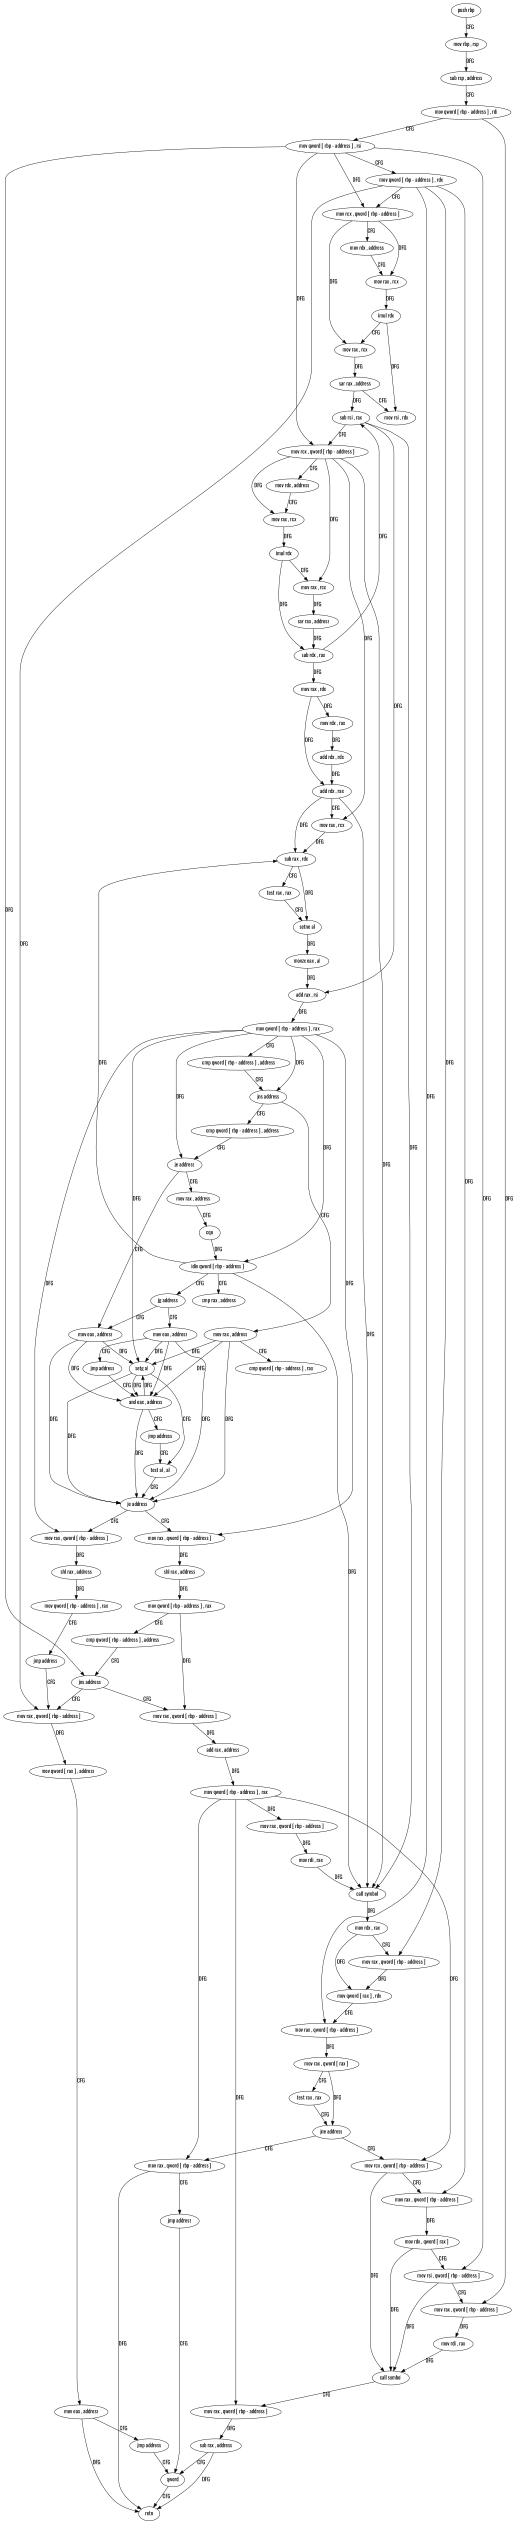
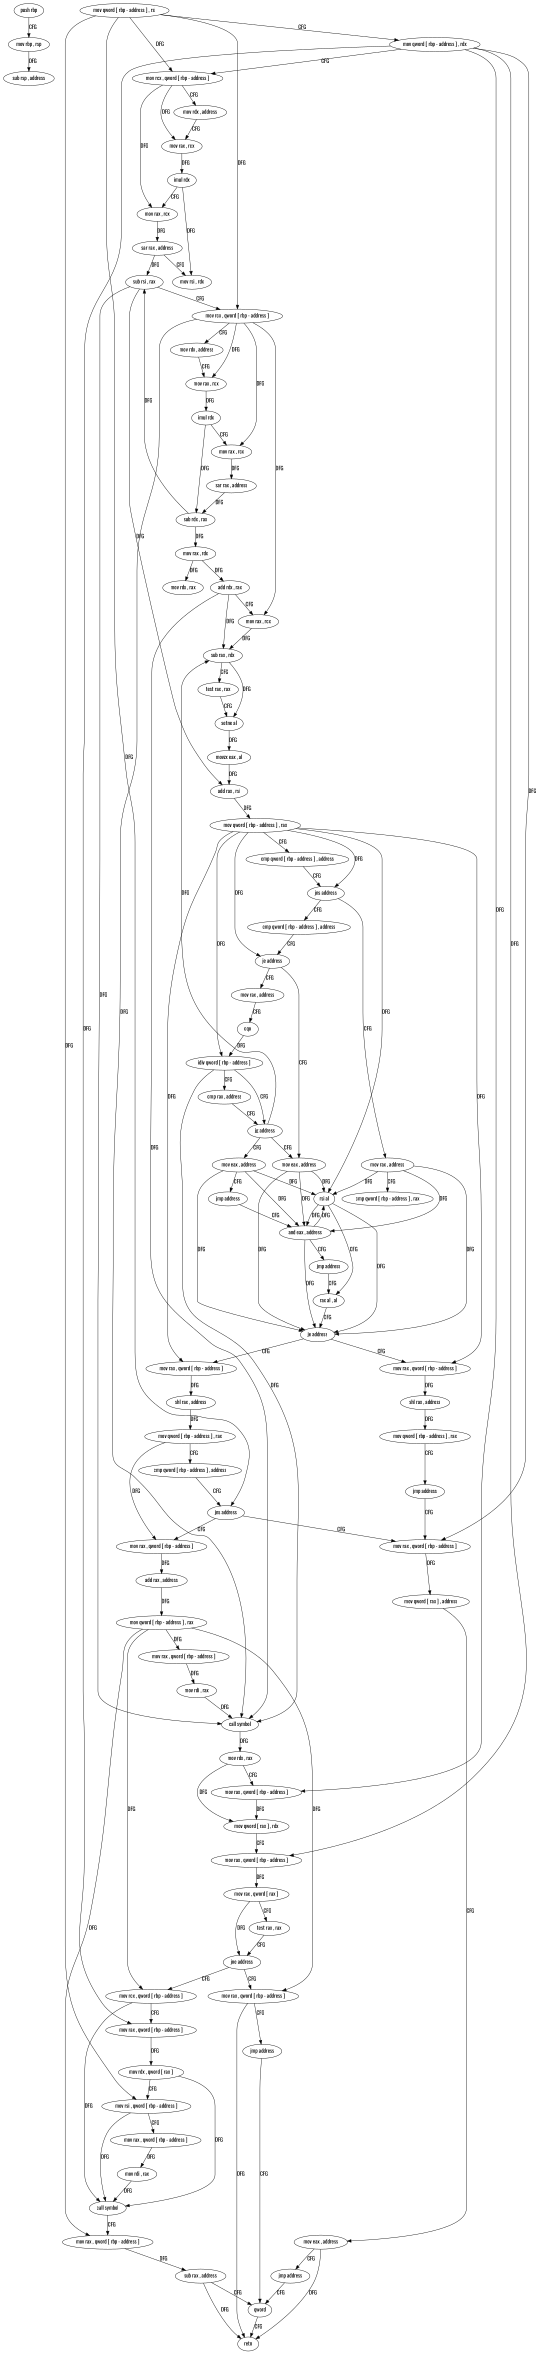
  digraph {
    fontname=Oswald
    node [fontname=Oswald]
    edge [fontname=Oswald]
    n1 [label="push rbp"]
    n2 [label="mov rbp , rsp"]
    n3 [label="sub rsp , address"]
-   n4 [label="mov qword [ rbp - address ] , rdi"]
    n5 [label="mov qword [ rbp - address ] , rsi"]
    n6 [label="mov rax , qword [ rbp - address ]"]
    n7 [label="mov qword [ rbp - address ] , rdx"]
    n8 [label="mov rcx , qword [ rbp - address ]"]
    n9 [label="mov rcx , qword [ rbp - address ]"]
    n10 [label="jns address"]
    n11 [label="mov rsi , qword [ rbp - address ]"]
    n12 [label="mov rdi , rax"]
    n13 [label="mov rax , qword [ rbp - address ]"]
    n14 [label="mov rax , qword [ rbp - address ]"]
    n15 [label="mov rax , qword [ rbp - address ]"]
    n16 [label="mov rax , qword [ rbp - address ]"]
    n17 [label="mov rdx , address"]
    n18 [label="mov rax , rcx"]
    n19 [label="mov rax , rcx"]
    n20 [label="call symbol"]
    n21 [label="mov rdx , address"]
    n22 [label="mov rax , rcx"]
    n23 [label="mov rax , rcx"]
    n24 [label="mov rax , rcx"]
    n25 [label="mov rax , qword [ rbp - address ]"]
    n26 [label="call symbol"]
    n27 [label="mov qword [ rax ] , address"]
    n28 [label="mov qword [ rax ] , rdx"]
    n29 [label="mov rax , qword [ rax ]"]
    n30 [label="mov rdx , qword [ rax ]"]
    n31 [label="imul rdx"]
    n32 [label="sar rax , address"]
    n33 [label="mov rsi , rdx"]
    n34 [label="sub rsi , rax"]
    n35 [label="add rax , rsi"]
    n36 [label="mov qword [ rbp - address ] , rax"]
    n37 [label="mov rdx , rax"]
    n38 [label="imul rdx"]
    n39 [label="sar rax , address"]
    n40 [label="sub rax , rdx"]
    n41 [label="sub rdx , rax"]
    n42 [label="mov rax , rdx"]
    n43 [label="mov rdx , rax"]
    n44 [label="add rdx , rax"]
-   n45 [label="add rdx , rdx"]
    n46 [label="test rax , rax"]
    n47 [label="setne al"]
    n48 [label="movzx eax , al"]
    n49 [label="cmp qword [ rbp - address ] , address"]
    n50 [label="jns address"]
-   n51 [label="setg al"]
+   n51 [label="rsi al"]
    n52 [label="je address"]
    n53 [label="mov rax , qword [ rbp - address ]"]
    n54 [label="mov rax , qword [ rbp - address ]"]
    n55 [label="idiv qword [ rbp - address ]"]
    n56 [label="mov rax , address"]
    n57 [label="cmp qword [ rbp - address ] , address"]
    n58 [label="and eax , address"]
    n59 [label="je address"]
-   n60 [label="test al , al"]
+   n60 [label="rax al , al"]
    n61 [label="mov eax , address"]
    n62 [label="mov rax , address"]
    n63 [label="shl rax , address"]
    n64 [label="shl rax , address"]
    n65 [label="cmp rax , address"]
    n66 [label="jg address"]
    n67 [label="cmp qword [ rbp - address ] , rax"]
    n68 [label="jmp address"]
    n69 [label=cqo]
    n70 [label="mov qword [ rbp - address ] , rax"]
    n71 [label="cmp qword [ rbp - address ] , address"]
    n72 [label="add rax , address"]
    n73 [label="mov qword [ rbp - address ] , rax"]
    n74 [label="mov eax , address"]
    n75 [label="mov qword [ rbp - address ] , rax"]
    n76 [label="jmp address"]
    n77 [label="mov eax , address"]
    n78 [label="jmp address"]
    n79 [label="mov rax , qword [ rbp - address ]"]
    n80 [label="mov rcx , qword [ rbp - address ]"]
    n81 [label="mov rax , qword [ rbp - address ]"]
    n82 [label="mov rax , qword [ rbp - address ]"]
    n83 [label="mov rdi , rax"]
    n84 [label="jmp address"]
    n85 [label=retn]
    n86 [label="sub rax , address"]
    n87 [label="test rax , rax"]
    n88 [label="jne address"]
    n89 [label=qword]
    n90 [label="jmp address"]
    n1 -> n2 [label=CFG]
    n2 -> n3 [label=DFG]
-   n3 -> n4 [label=CFG]
-   n4 -> n5 [label=CFG]
-   n4 -> n6 [label=DFG]
    n5 -> n7 [label=CFG]
    n5 -> n8 [label=DFG]
    n5 -> n9 [label=DFG]
    n5 -> n10 [label=DFG]
    n5 -> n11 [label=DFG]
    n6 -> n12 [label=DFG]
    n7 -> n8 [label=CFG]
    n7 -> n13 [label=DFG]
    n7 -> n14 [label=DFG]
    n7 -> n15 [label=DFG]
    n7 -> n16 [label=DFG]
    n8 -> n17 [label=CFG]
    n8 -> n18 [label=DFG]
    n8 -> n19 [label=DFG]
    n9 -> n20 [label=DFG]
    n9 -> n21 [label=CFG]
    n9 -> n22 [label=DFG]
    n9 -> n23 [label=DFG]
    n9 -> n24 [label=DFG]
    n10 -> n13 [label=CFG]
    n10 -> n25 [label=CFG]
    n11 -> n6 [label=CFG]
    n11 -> n26 [label=DFG]
    n12 -> n26 [label=DFG]
    n13 -> n27 [label=DFG]
    n14 -> n28 [label=DFG]
    n15 -> n29 [label=DFG]
    n16 -> n30 [label=DFG]
    n17 -> n18 [label=CFG]
    n18 -> n31 [label=DFG]
    n19 -> n32 [label=DFG]
    n20 -> n37 [label=DFG]
    n21 -> n22 [label=CFG]
    n22 -> n38 [label=DFG]
    n23 -> n39 [label=DFG]
    n24 -> n40 [label=DFG]
    n25 -> n72 [label=DFG]
    n26 -> n82 [label=CFG]
    n27 -> n74 [label=CFG]
    n28 -> n15 [label=CFG]
    n29 -> n87 [label=CFG]
    n29 -> n88 [label=DFG]
    n30 -> n11 [label=CFG]
    n30 -> n26 [label=DFG]
    n31 -> n19 [label=CFG]
    n31 -> n33 [label=DFG]
    n32 -> n33 [label=CFG]
    n32 -> n34 [label=DFG]
    n34 -> n9 [label=CFG]
    n34 -> n20 [label=DFG]
    n34 -> n35 [label=DFG]
    n35 -> n36 [label=DFG]
    n36 -> n49 [label=CFG]
    n36 -> n50 [label=DFG]
    n36 -> n51 [label=DFG]
    n36 -> n52 [label=DFG]
    n36 -> n53 [label=DFG]
    n36 -> n54 [label=DFG]
    n36 -> n55 [label=DFG]
    n37 -> n14 [label=CFG]
    n37 -> n28 [label=DFG]
    n38 -> n23 [label=CFG]
    n38 -> n41 [label=DFG]
    n39 -> n41 [label=DFG]
    n40 -> n46 [label=CFG]
    n40 -> n47 [label=DFG]
    n41 -> n34 [label=DFG]
    n41 -> n42 [label=DFG]
    n42 -> n43 [label=DFG]
    n42 -> n44 [label=DFG]
-   n43 -> n45 [label=DFG]
    n44 -> n20 [label=DFG]
    n44 -> n24 [label=CFG]
    n44 -> n40 [label=DFG]
-   n45 -> n44 [label=DFG]
    n46 -> n47 [label=CFG]
    n47 -> n48 [label=DFG]
    n48 -> n35 [label=DFG]
    n49 -> n50 [label=CFG]
    n50 -> n56 [label=CFG]
    n50 -> n57 [label=CFG]
    n51 -> n58 [label=DFG]
    n51 -> n59 [label=DFG]
    n51 -> n60 [label=CFG]
    n52 -> n61 [label=CFG]
    n52 -> n62 [label=CFG]
    n53 -> n63 [label=DFG]
    n54 -> n64 [label=DFG]
    n55 -> n20 [label=DFG]
-   n55 -> n40 [label=DFG]
+   n66 -> n40 [label=DFG]
    n55 -> n65 [label=CFG]
    n55 -> n66 [label=CFG]
    n56 -> n51 [label=DFG]
    n56 -> n58 [label=DFG]
    n56 -> n59 [label=DFG]
    n56 -> n67 [label=CFG]
    n57 -> n52 [label=CFG]
    n58 -> n51 [label=DFG]
    n58 -> n59 [label=DFG]
    n58 -> n68 [label=CFG]
    n59 -> n53 [label=CFG]
    n59 -> n54 [label=CFG]
    n60 -> n59 [label=CFG]
    n61 -> n51 [label=DFG]
    n61 -> n58 [label=DFG]
    n61 -> n59 [label=DFG]
    n62 -> n69 [label=CFG]
    n63 -> n70 [label=DFG]
    n64 -> n75 [label=DFG]
+   n65 -> n66 [label=CFG]
    n66 -> n61 [label=CFG]
    n66 -> n77 [label=CFG]
    n68 -> n60 [label=CFG]
    n69 -> n55 [label=DFG]
    n70 -> n25 [label=DFG]
    n70 -> n71 [label=CFG]
    n71 -> n10 [label=CFG]
    n72 -> n73 [label=DFG]
    n73 -> n79 [label=DFG]
    n73 -> n80 [label=DFG]
    n73 -> n81 [label=DFG]
    n73 -> n82 [label=DFG]
    n74 -> n85 [label=DFG]
    n74 -> n90 [label=CFG]
    n75 -> n76 [label=CFG]
    n76 -> n13 [label=CFG]
    n77 -> n51 [label=DFG]
    n77 -> n58 [label=DFG]
    n77 -> n59 [label=DFG]
    n77 -> n78 [label=CFG]
    n78 -> n58 [label=CFG]
    n79 -> n83 [label=DFG]
    n80 -> n16 [label=CFG]
    n80 -> n26 [label=DFG]
    n81 -> n84 [label=CFG]
    n81 -> n85 [label=DFG]
    n82 -> n86 [label=DFG]
    n83 -> n20 [label=DFG]
    n84 -> n89 [label=CFG]
    n86 -> n85 [label=DFG]
    n86 -> n89 [label=CFG]
    n87 -> n88 [label=CFG]
    n88 -> n80 [label=CFG]
    n88 -> n81 [label=CFG]
    n89 -> n85 [label=CFG]
    n90 -> n89 [label=CFG]
  }
